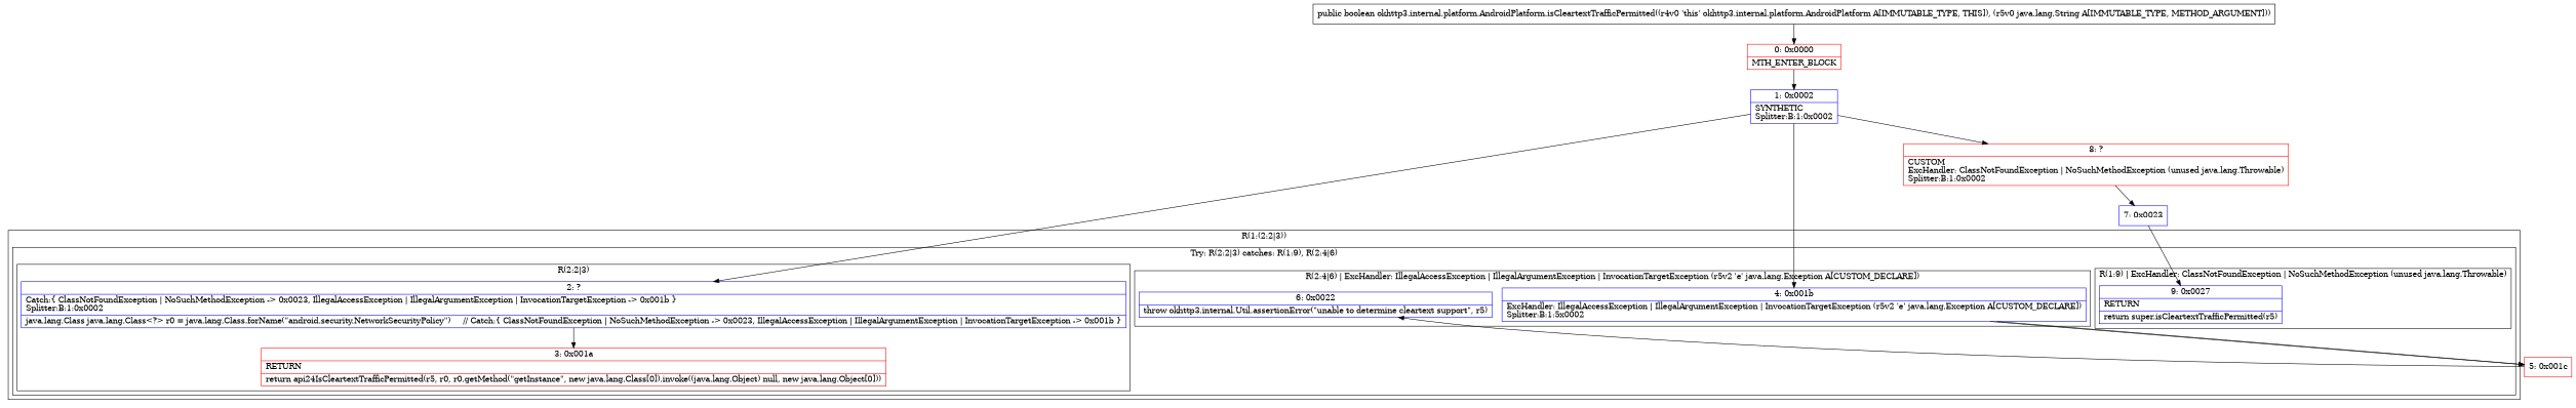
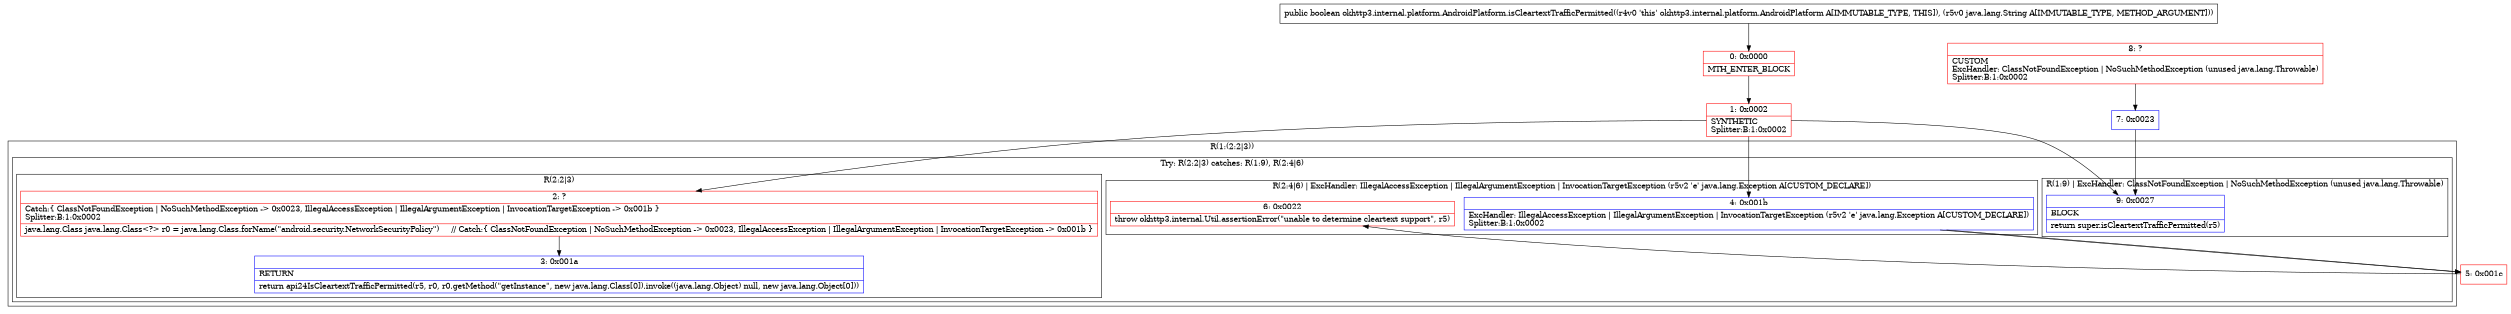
  digraph {
    node [color=blue shape=record]
-   n1 [label="{2\:\ ?|Catch:\{ ClassNotFoundException \| NoSuchMethodException \-\> 0x0023, IllegalAccessException \| IllegalArgumentException \| InvocationTargetException \-\> 0x001b \}\lSplitter:B:1:0x0002\l|java.lang.Class java.lang.Class\<?\> r0 = java.lang.Class.forName(\"android.security.NetworkSecurityPolicy\")     \/\/ Catch:\{ ClassNotFoundException \| NoSuchMethodException \-\> 0x0023, IllegalAccessException \| IllegalArgumentException \| InvocationTargetException \-\> 0x001b \}\l}"]
-   n2 [color=red label="{3\:\ 0x001a|RETURN\l|return api24IsCleartextTrafficPermitted(r5, r0, r0.getMethod(\"getInstance\", new java.lang.Class[0]).invoke((java.lang.Object) null, new java.lang.Object[0]))\l}"]
-   n3 [label="{9\:\ 0x0027|RETURN\l|return super.isCleartextTrafficPermitted(r5)\l}"]
-   n4 [label="{4\:\ 0x001b|ExcHandler: IllegalAccessException \| IllegalArgumentException \| InvocationTargetException (r5v2 'e' java.lang.Exception A[CUSTOM_DECLARE])\lSplitter:B:1:5x0002\l}"]
-   n5 [label="{6\:\ 0x0022|throw okhttp3.internal.Util.assertionError(\"unable to determine cleartext support\", r5)\l}"]
+   n1 [color=red label="{2\:\ ?|Catch:\{ ClassNotFoundException \| NoSuchMethodException \-\> 0x0023, IllegalAccessException \| IllegalArgumentException \| InvocationTargetException \-\> 0x001b \}\lSplitter:B:1:0x0002\l|java.lang.Class java.lang.Class\<?\> r0 = java.lang.Class.forName(\"android.security.NetworkSecurityPolicy\")     \/\/ Catch:\{ ClassNotFoundException \| NoSuchMethodException \-\> 0x0023, IllegalAccessException \| IllegalArgumentException \| InvocationTargetException \-\> 0x001b \}\l}"]
+   n2 [label="{3\:\ 0x001a|RETURN\l|return api24IsCleartextTrafficPermitted(r5, r0, r0.getMethod(\"getInstance\", new java.lang.Class[0]).invoke((java.lang.Object) null, new java.lang.Object[0]))\l}"]
+   n3 [label="{9\:\ 0x0027|BLOCK\l|return super.isCleartextTrafficPermitted(r5)\l}"]
+   n4 [label="{4\:\ 0x001b|ExcHandler: IllegalAccessException \| IllegalArgumentException \| InvocationTargetException (r5v2 'e' java.lang.Exception A[CUSTOM_DECLARE])\lSplitter:B:1:0x0002\l}"]
+   n5 [color=red label="{6\:\ 0x0022|throw okhttp3.internal.Util.assertionError(\"unable to determine cleartext support\", r5)\l}"]
    n6 [color=red label="{5\:\ 0x001c}"]
    n7 [color=red label="{0\:\ 0x0000|MTH_ENTER_BLOCK\l}"]
-   n8 [label="{1\:\ 0x0002|SYNTHETIC\lSplitter:B:1:0x0002\l}"]
+   n8 [color=red label="{1\:\ 0x0002|SYNTHETIC\lSplitter:B:1:0x0002\l}"]
    n9 [color=red label="{8\:\ ?|CUSTOM\lExcHandler: ClassNotFoundException \| NoSuchMethodException (unused java.lang.Throwable)\lSplitter:B:1:0x0002\l}"]
    n10 [label="{7\:\ 0x0023}"]
    n11 [label="{public boolean okhttp3.internal.platform.AndroidPlatform.isCleartextTrafficPermitted((r4v0 'this' okhttp3.internal.platform.AndroidPlatform A[IMMUTABLE_TYPE, THIS]), (r5v0 java.lang.String A[IMMUTABLE_TYPE, METHOD_ARGUMENT])) }" color=""]
    subgraph cluster_1 {
      label="R(1:(2:2|3))"
      subgraph cluster_2 {
        label="Try: R(2:2|3) catches: R(1:9), R(2:4|6)"
        subgraph cluster_3 {
          label="R(2:2|3)"
          n1
          n2
        }
        subgraph cluster_4 {
          label="R(1:9) | ExcHandler: ClassNotFoundException \| NoSuchMethodException (unused java.lang.Throwable)\l"
          n3
        }
        subgraph cluster_5 {
          label="R(2:4|6) | ExcHandler: IllegalAccessException \| IllegalArgumentException \| InvocationTargetException (r5v2 'e' java.lang.Exception A[CUSTOM_DECLARE])\l"
          n4
          n5
        }
      }
    }
    subgraph cluster_6 {
      label="R(1:9) | ExcHandler: ClassNotFoundException \| NoSuchMethodException (unused java.lang.Throwable)\l"
    }
    subgraph cluster_7 {
      label="R(2:4|6) | ExcHandler: IllegalAccessException \| IllegalArgumentException \| InvocationTargetException (r5v2 'e' java.lang.Exception A[CUSTOM_DECLARE])\l"
    }
    n1 -> n2
    n4 -> n6
    n4 -> n6
    n6 -> n5
    n7 -> n8
    n8 -> n1
    n8 -> n4
-   n8 -> n9
+   n8 -> n3
    n9 -> n10
    n10 -> n3
    n11 -> n7
  }
